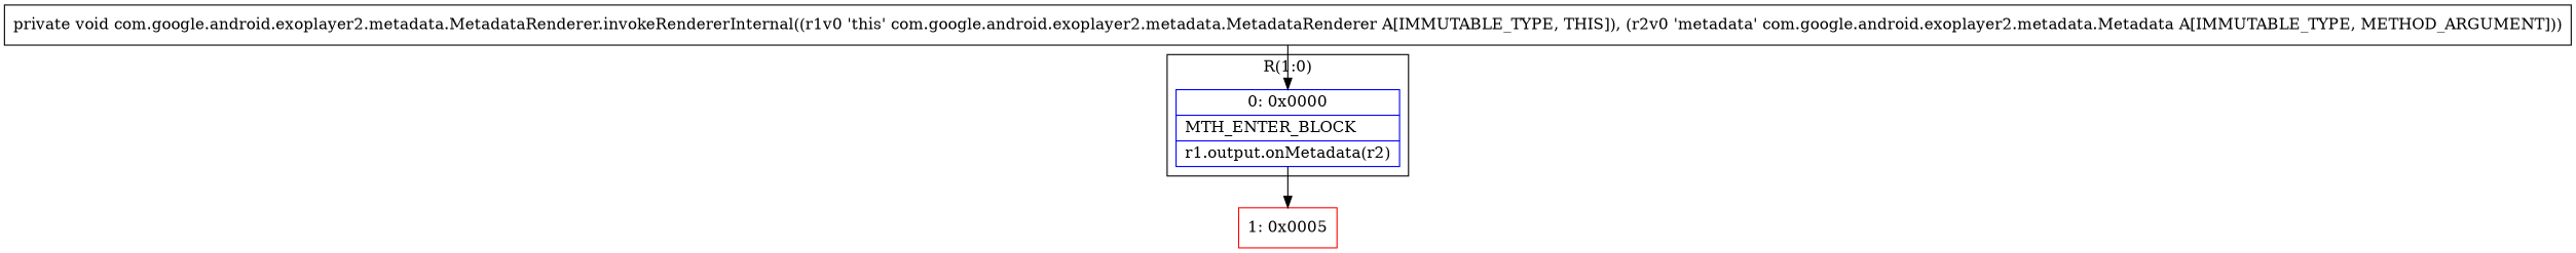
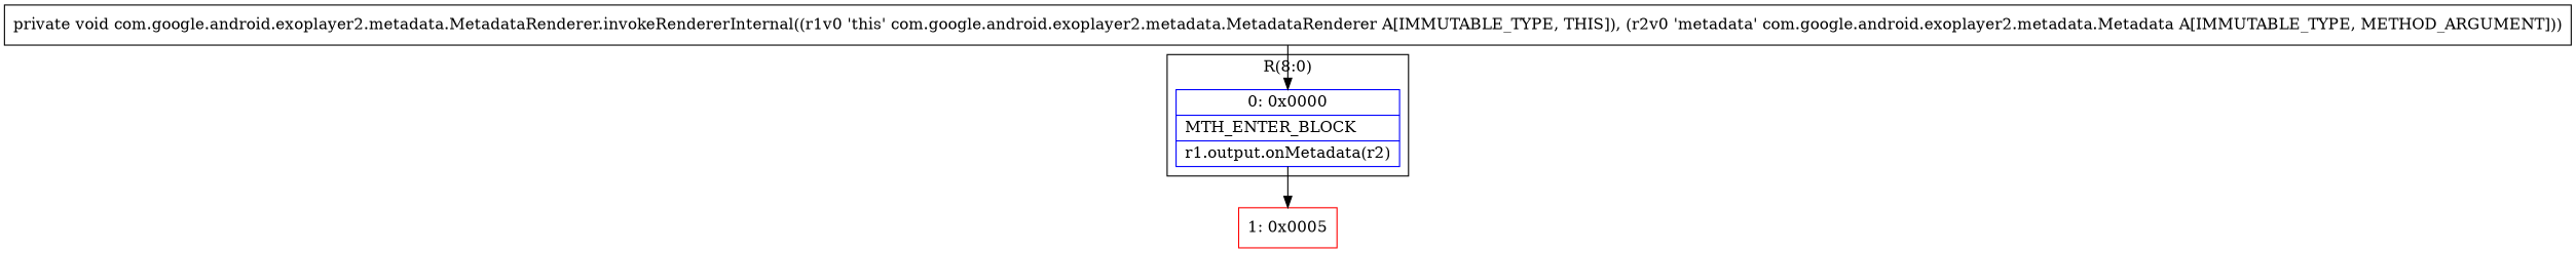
  digraph {
    node [shape=record]
    n1 [color=blue label="{0\:\ 0x0000|MTH_ENTER_BLOCK\l|r1.output.onMetadata(r2)\l}"]
    n2 [color=red label="{1\:\ 0x0005}"]
    n3 [label="{private void com.google.android.exoplayer2.metadata.MetadataRenderer.invokeRendererInternal((r1v0 'this' com.google.android.exoplayer2.metadata.MetadataRenderer A[IMMUTABLE_TYPE, THIS]), (r2v0 'metadata' com.google.android.exoplayer2.metadata.Metadata A[IMMUTABLE_TYPE, METHOD_ARGUMENT])) }"]
    subgraph cluster_1 {
-     label="R(1:0)"
+     label="R(8:0)"
      n1
    }
    n1 -> n2
    n3 -> n1
  }
